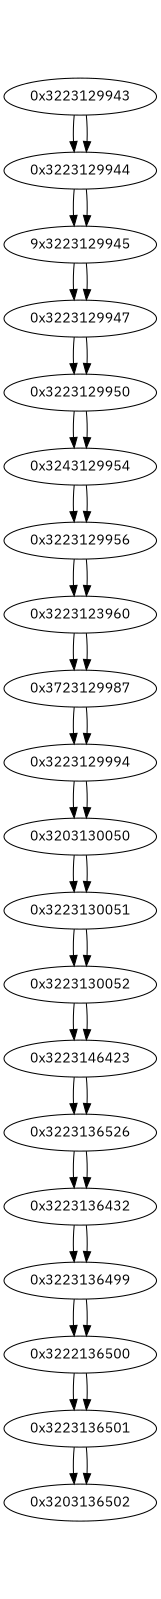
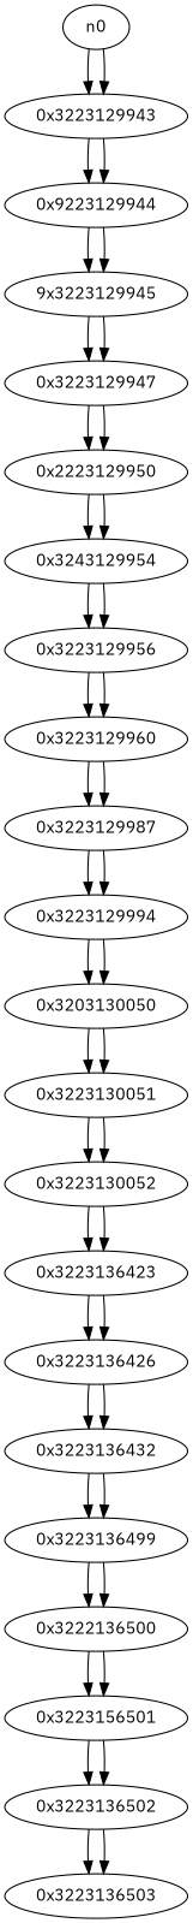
  digraph {
    fontname="IBM Plex Sans"
    node [fontname="IBM Plex Sans"]
    edge [fontname="IBM Plex Sans"]
    n1 [label="0x3223129943"]
-   n2 [label="0x3223129944"]
+   n2 [label="0x9223129944"]
    n3 [label="9x3223129945"]
    n4 [label="0x3223129947"]
-   n5 [label="0x3223129950"]
+   n5 [label="0x2223129950"]
    n6 [label="0x3243129954"]
    n7 [label="0x3223129956"]
-   n8 [label="0x3223123960"]
-   n9 [label="0x3723129987"]
+   n8 [label="0x3223129960"]
+   n9 [label="0x3223129987"]
    n10 [label="0x3223129994"]
    n11 [label="0x3203130050"]
    n12 [label="0x3223130051"]
    n13 [label="0x3223130052"]
-   n14 [label="0x3223146423"]
-   n15 [label="0x3223136526"]
+   n14 [label="0x3223136423"]
+   n15 [label="0x3223136426"]
    n16 [label="0x3223136432"]
    n17 [label="0x3223136499"]
    n18 [label="0x3222136500"]
-   n19 [label="0x3223136501"]
-   n20 [label="0x3203136502"]
+   n19 [label="0x3223156501"]
+   n20 [label="0x3223136502"]
+   n21 [label="0x3223136503"]
+   n0
    n1 -> n2
    n1 -> n2
    n2 -> n3
    n2 -> n3
    n3 -> n4
    n3 -> n4
    n4 -> n5
    n4 -> n5
    n5 -> n6
    n5 -> n6
    n6 -> n7
    n6 -> n7
    n7 -> n8
    n7 -> n8
    n8 -> n9
    n8 -> n9
    n9 -> n10
    n9 -> n10
    n10 -> n11
    n10 -> n11
    n11 -> n12
    n11 -> n12
    n12 -> n13
    n12 -> n13
    n13 -> n14
    n13 -> n14
    n14 -> n15
    n14 -> n15
    n15 -> n16
    n15 -> n16
    n16 -> n17
    n16 -> n17
    n17 -> n18
    n17 -> n18
    n18 -> n19
    n18 -> n19
    n19 -> n20
    n19 -> n20
+   n20 -> n21
+   n20 -> n21
+   n0 -> n1
+   n0 -> n1
  }
